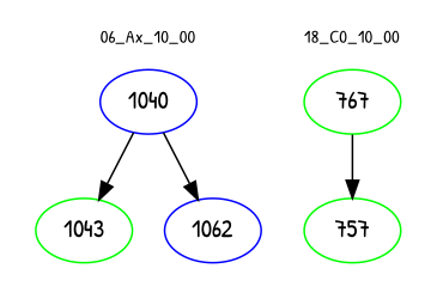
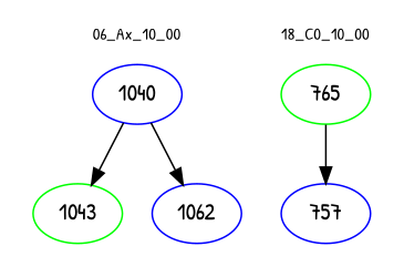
  digraph {
    fontname="Patrick Hand"
    node [color=blue fontname="Patrick Hand"]
    edge [color=black fontname="Patrick Hand"]
    n1 [color=green label=1043]
    n2 [label=1040]
    n3 [label=1062]
-   n4 [color=green label=767]
-   n5 [color=green label=757]
+   n4 [color=green label=765]
+   n5 [label=757]
    subgraph cluster_1 {
      color=white
      fontsize=10
      label="06_Ax_10_00"
      n1
      n2
      n3
    }
    subgraph cluster_2 {
      color=white
      fontsize=10
      label="18_C0_10_00"
      n4
      n5
    }
    n2 -> n1
    n2 -> n3
    n4 -> n5
  }
